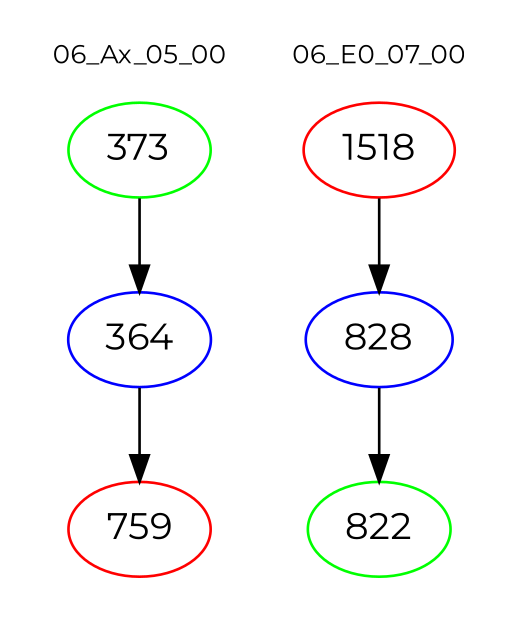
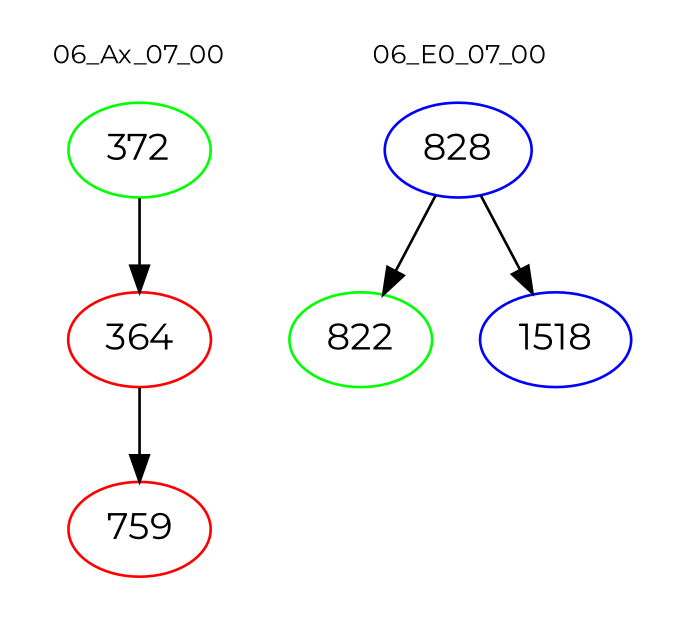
  digraph {
    fontname=Montserrat
    node [color=blue fontname=Montserrat]
    edge [color=black fontname=Montserrat]
-   n1 [label=364]
+   n1 [color=red label=364]
    n2 [color=red label=759]
-   n3 [color=green label=373]
+   n3 [color=green label=372]
    n4 [label=828]
    n5 [color=green label=822]
-   n6 [color=red label=1518]
+   n6 [label=1518]
    subgraph cluster_1 {
      color=white
      fontsize=10
-     label="06_Ax_05_00"
+     label="06_Ax_07_00"
      n1
      n2
      n3
    }
    subgraph cluster_2 {
      color=white
      fontsize=10
      label="06_E0_07_00"
      n4
      n5
      n6
    }
    n1 -> n2
    n3 -> n1
    n4 -> n5
-   n6 -> n4
+   n4 -> n6
  }
